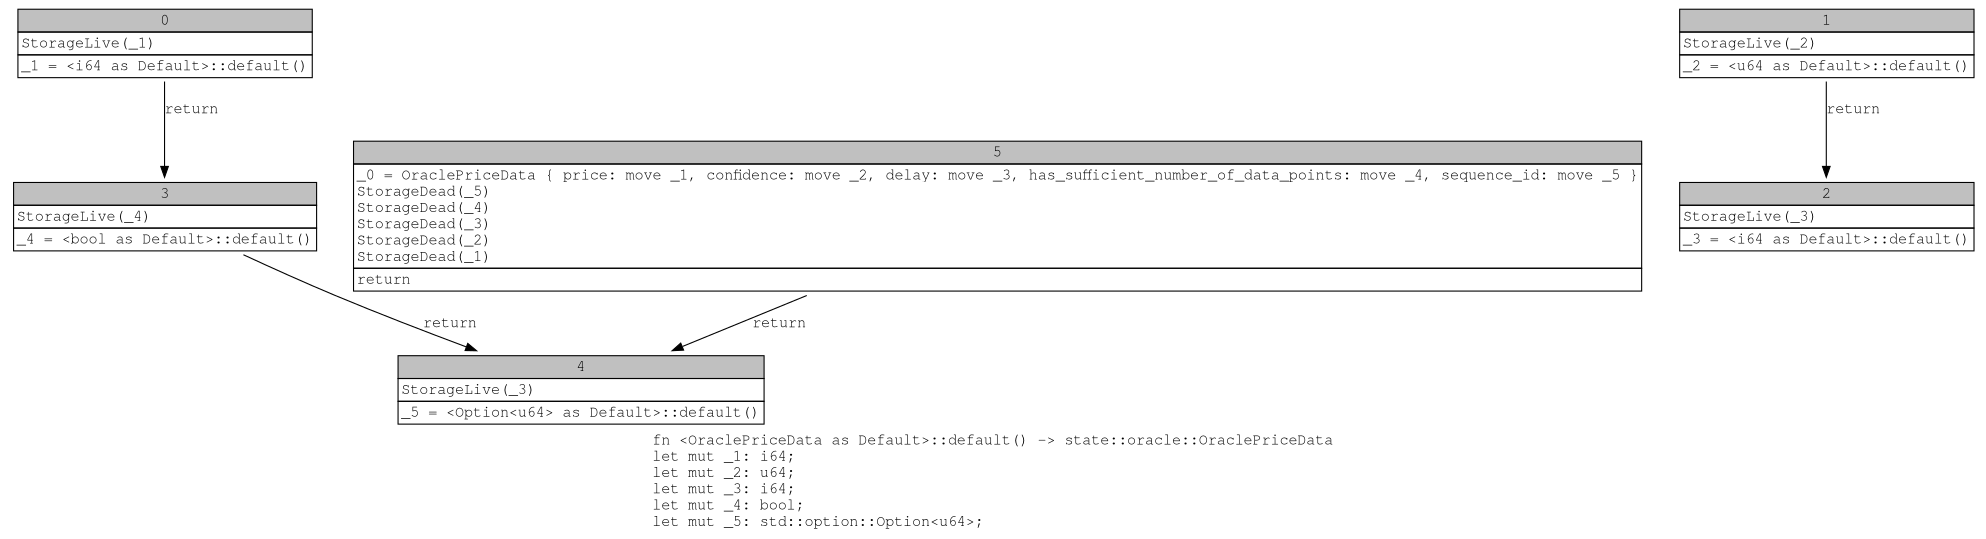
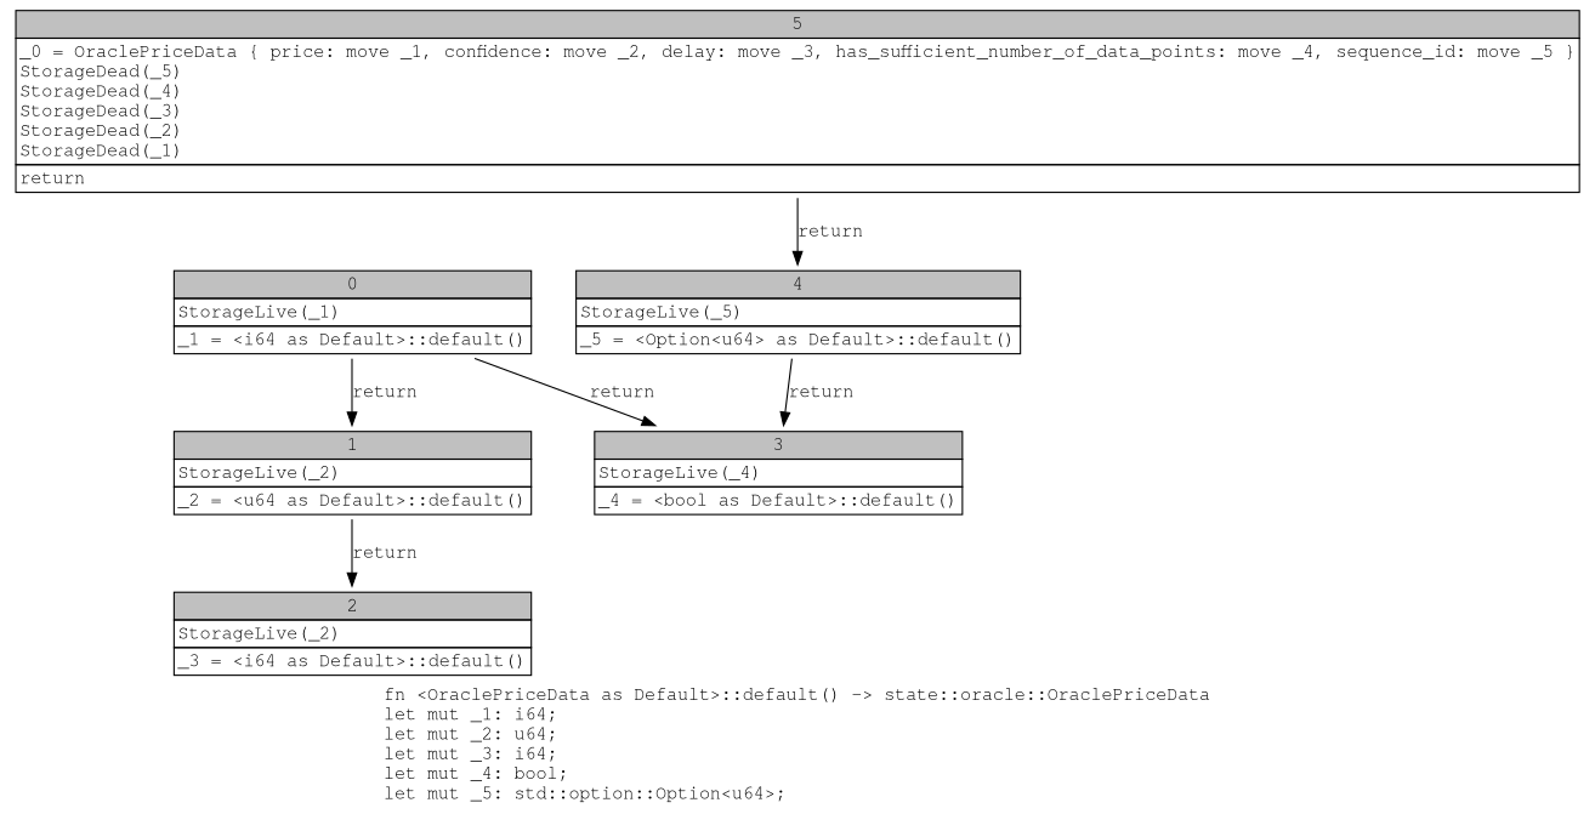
  digraph {
    fontname="Courier, monospace"
    label=<fn &lt;OraclePriceData as Default&gt;::default() -&gt; state::oracle::OraclePriceData<br align="left"/>let mut _1: i64;<br align="left"/>let mut _2: u64;<br align="left"/>let mut _3: i64;<br align="left"/>let mut _4: bool;<br align="left"/>let mut _5: std::option::Option&lt;u64&gt;;<br align="left"/>>
    node [fontname="Courier, monospace" shape=none]
    edge [fontname="Courier, monospace"]
    n1 [label=<<table border="0" cellborder="1" cellspacing="0"><tr><td bgcolor="gray" align="center" colspan="1">0</td></tr><tr><td align="left" balign="left">StorageLive(_1)<br/></td></tr><tr><td align="left">_1 = &lt;i64 as Default&gt;::default()</td></tr></table>>]
    n2 [label=<<table border="0" cellborder="1" cellspacing="0"><tr><td bgcolor="gray" align="center" colspan="1">1</td></tr><tr><td align="left" balign="left">StorageLive(_2)<br/></td></tr><tr><td align="left">_2 = &lt;u64 as Default&gt;::default()</td></tr></table>>]
    n3 [label=<<table border="0" cellborder="1" cellspacing="0"><tr><td bgcolor="gray" align="center" colspan="1">3</td></tr><tr><td align="left" balign="left">StorageLive(_4)<br/></td></tr><tr><td align="left">_4 = &lt;bool as Default&gt;::default()</td></tr></table>>]
-   n4 [label=<<table border="0" cellborder="1" cellspacing="0"><tr><td bgcolor="gray" align="center" colspan="1">2</td></tr><tr><td align="left" balign="left">StorageLive(_3)<br/></td></tr><tr><td align="left">_3 = &lt;i64 as Default&gt;::default()</td></tr></table>>]
-   n5 [label=<<table border="0" cellborder="1" cellspacing="0"><tr><td bgcolor="gray" align="center" colspan="1">4</td></tr><tr><td align="left" balign="left">StorageLive(_3)<br/></td></tr><tr><td align="left">_5 = &lt;Option&lt;u64&gt; as Default&gt;::default()</td></tr></table>>]
+   n4 [label=<<table border="0" cellborder="1" cellspacing="0"><tr><td bgcolor="gray" align="center" colspan="1">2</td></tr><tr><td align="left" balign="left">StorageLive(_2)<br/></td></tr><tr><td align="left">_3 = &lt;i64 as Default&gt;::default()</td></tr></table>>]
+   n5 [label=<<table border="0" cellborder="1" cellspacing="0"><tr><td bgcolor="gray" align="center" colspan="1">4</td></tr><tr><td align="left" balign="left">StorageLive(_5)<br/></td></tr><tr><td align="left">_5 = &lt;Option&lt;u64&gt; as Default&gt;::default()</td></tr></table>>]
    n6 [label=<<table border="0" cellborder="1" cellspacing="0"><tr><td bgcolor="gray" align="center" colspan="1">5</td></tr><tr><td align="left" balign="left">_0 = OraclePriceData { price: move _1, confidence: move _2, delay: move _3, has_sufficient_number_of_data_points: move _4, sequence_id: move _5 }<br/>StorageDead(_5)<br/>StorageDead(_4)<br/>StorageDead(_3)<br/>StorageDead(_2)<br/>StorageDead(_1)<br/></td></tr><tr><td align="left">return</td></tr></table>>]
+   n1 -> n2 [label=return]
    n1 -> n3 [label=return]
    n2 -> n4 [label=return]
-   n3 -> n5 [label=return]
+   n5 -> n3 [label=return]
    n6 -> n5 [label=return]
  }
